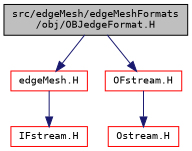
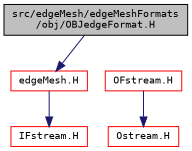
  digraph {
    fontname="DejaVu Sans Mono"
    node [color=red fontname="DejaVu Sans Mono" fontsize=10 shape=record]
    edge [color=midnightblue fontname="DejaVu Sans Mono" fontsize=10 labelfontname=FreeSans labelfontsize=10 style=solid]
    n1 [color=black fillcolor=grey75 fontcolor=black height=0.2 label="src/edgeMesh/edgeMeshFormats\l/obj/OBJedgeFormat.H" style=filled width=0.4]
    n2 [height=0.2 label="edgeMesh.H" width=0.4]
    n3 [height=0.2 label="OFstream.H" width=0.4]
    n4 [height=0.2 label="IFstream.H" width=0.4]
    n5 [height=0.2 label="Ostream.H" width=0.4]
    n1 -> n2
-   n1 -> n3
    n2 -> n4
    n3 -> n5
  }
